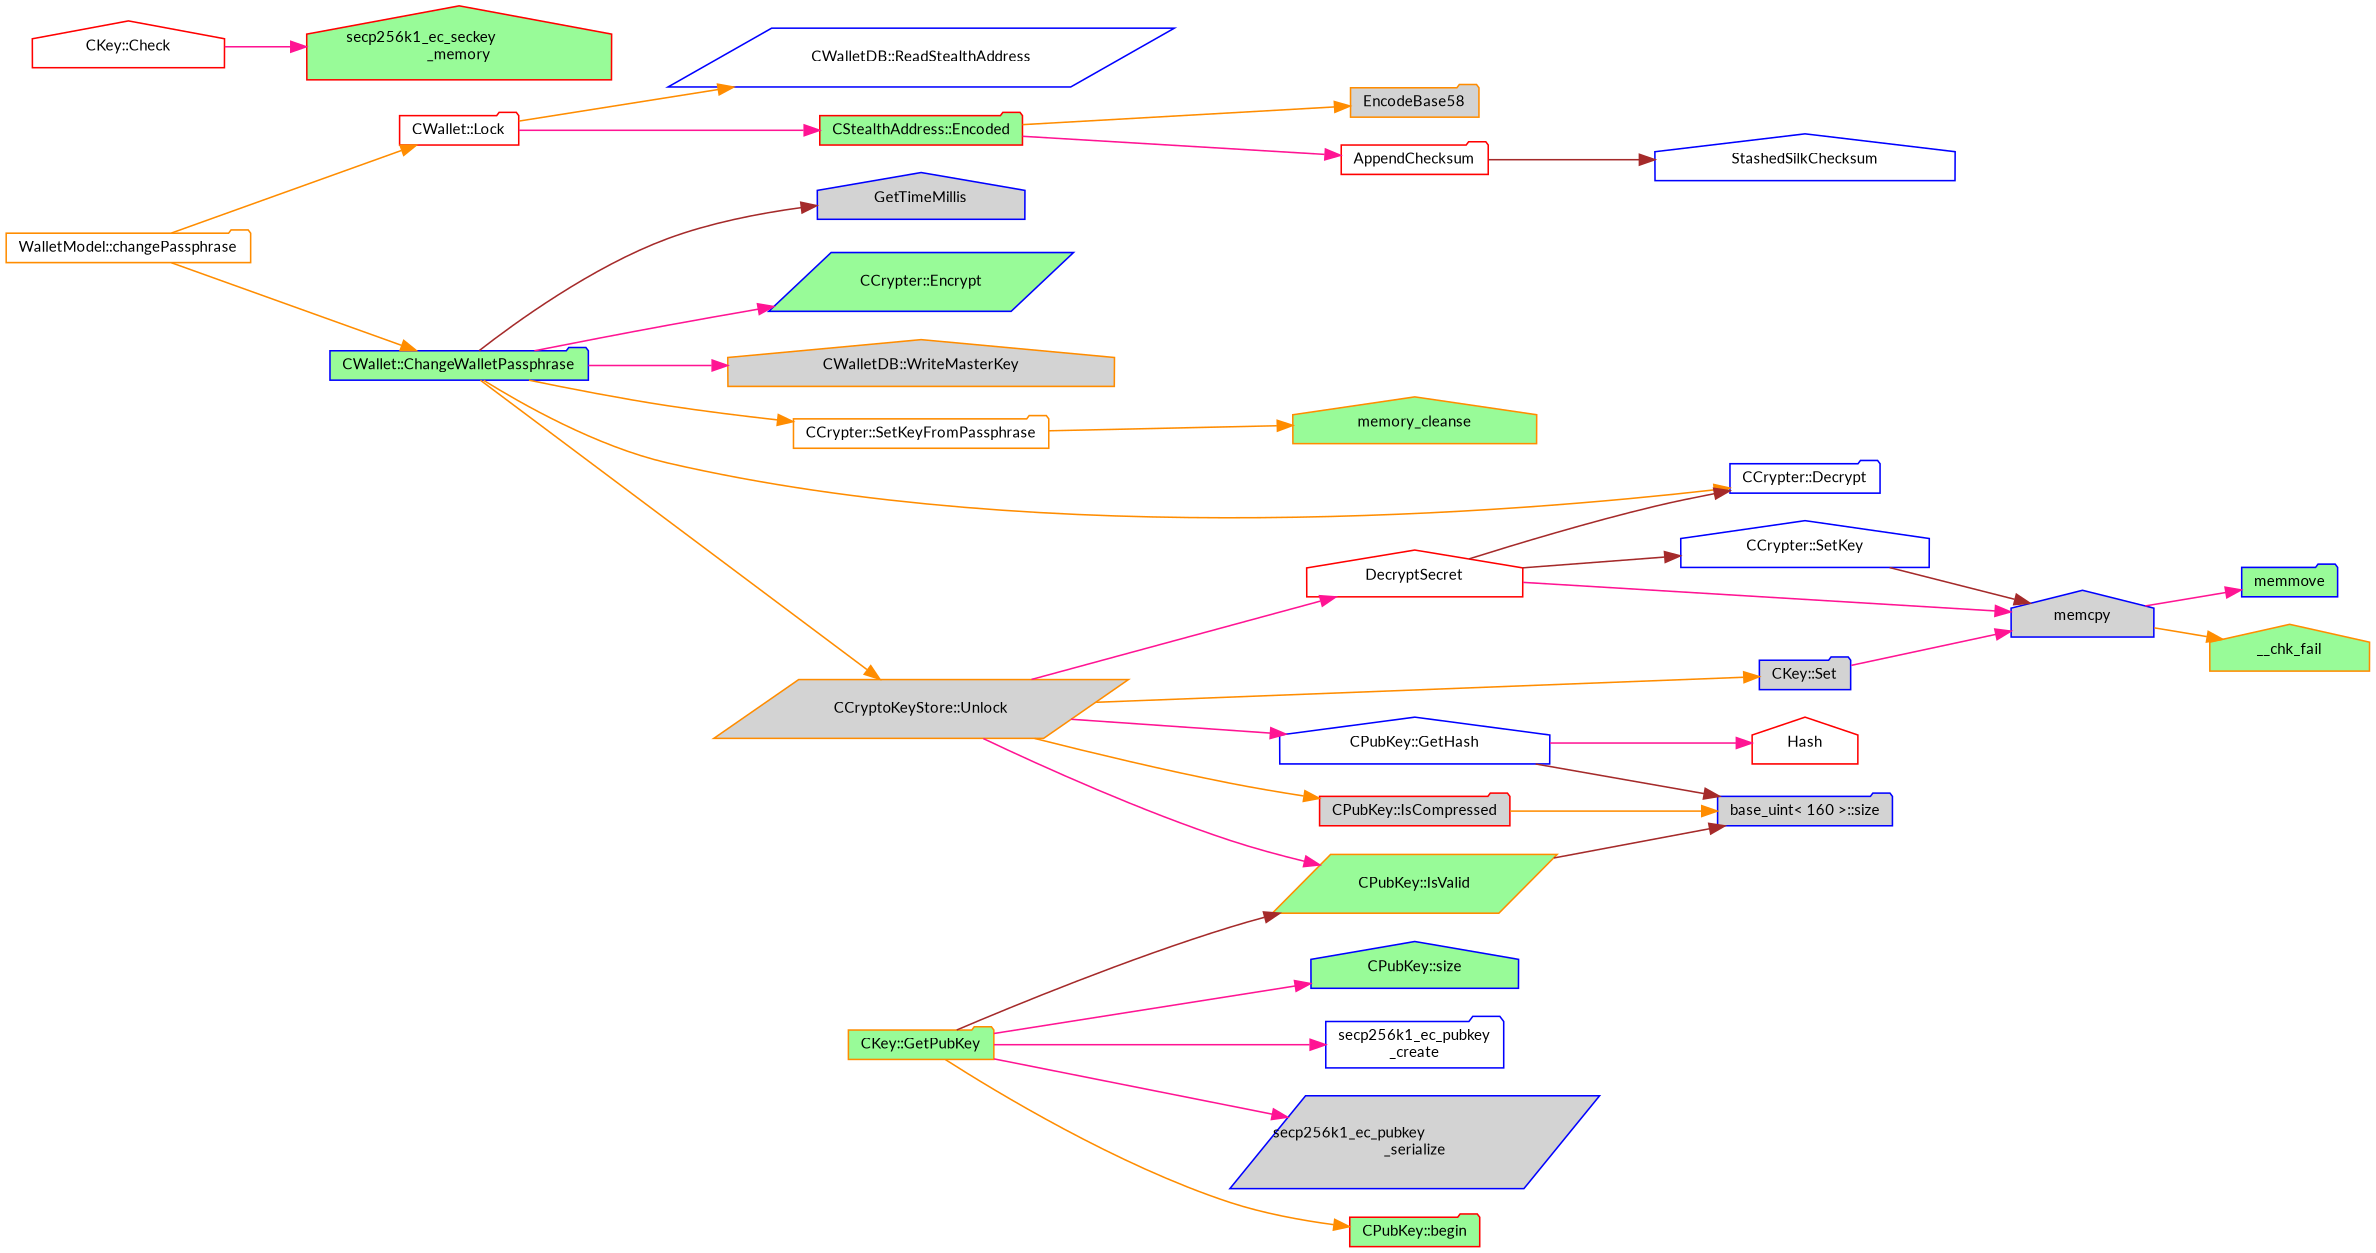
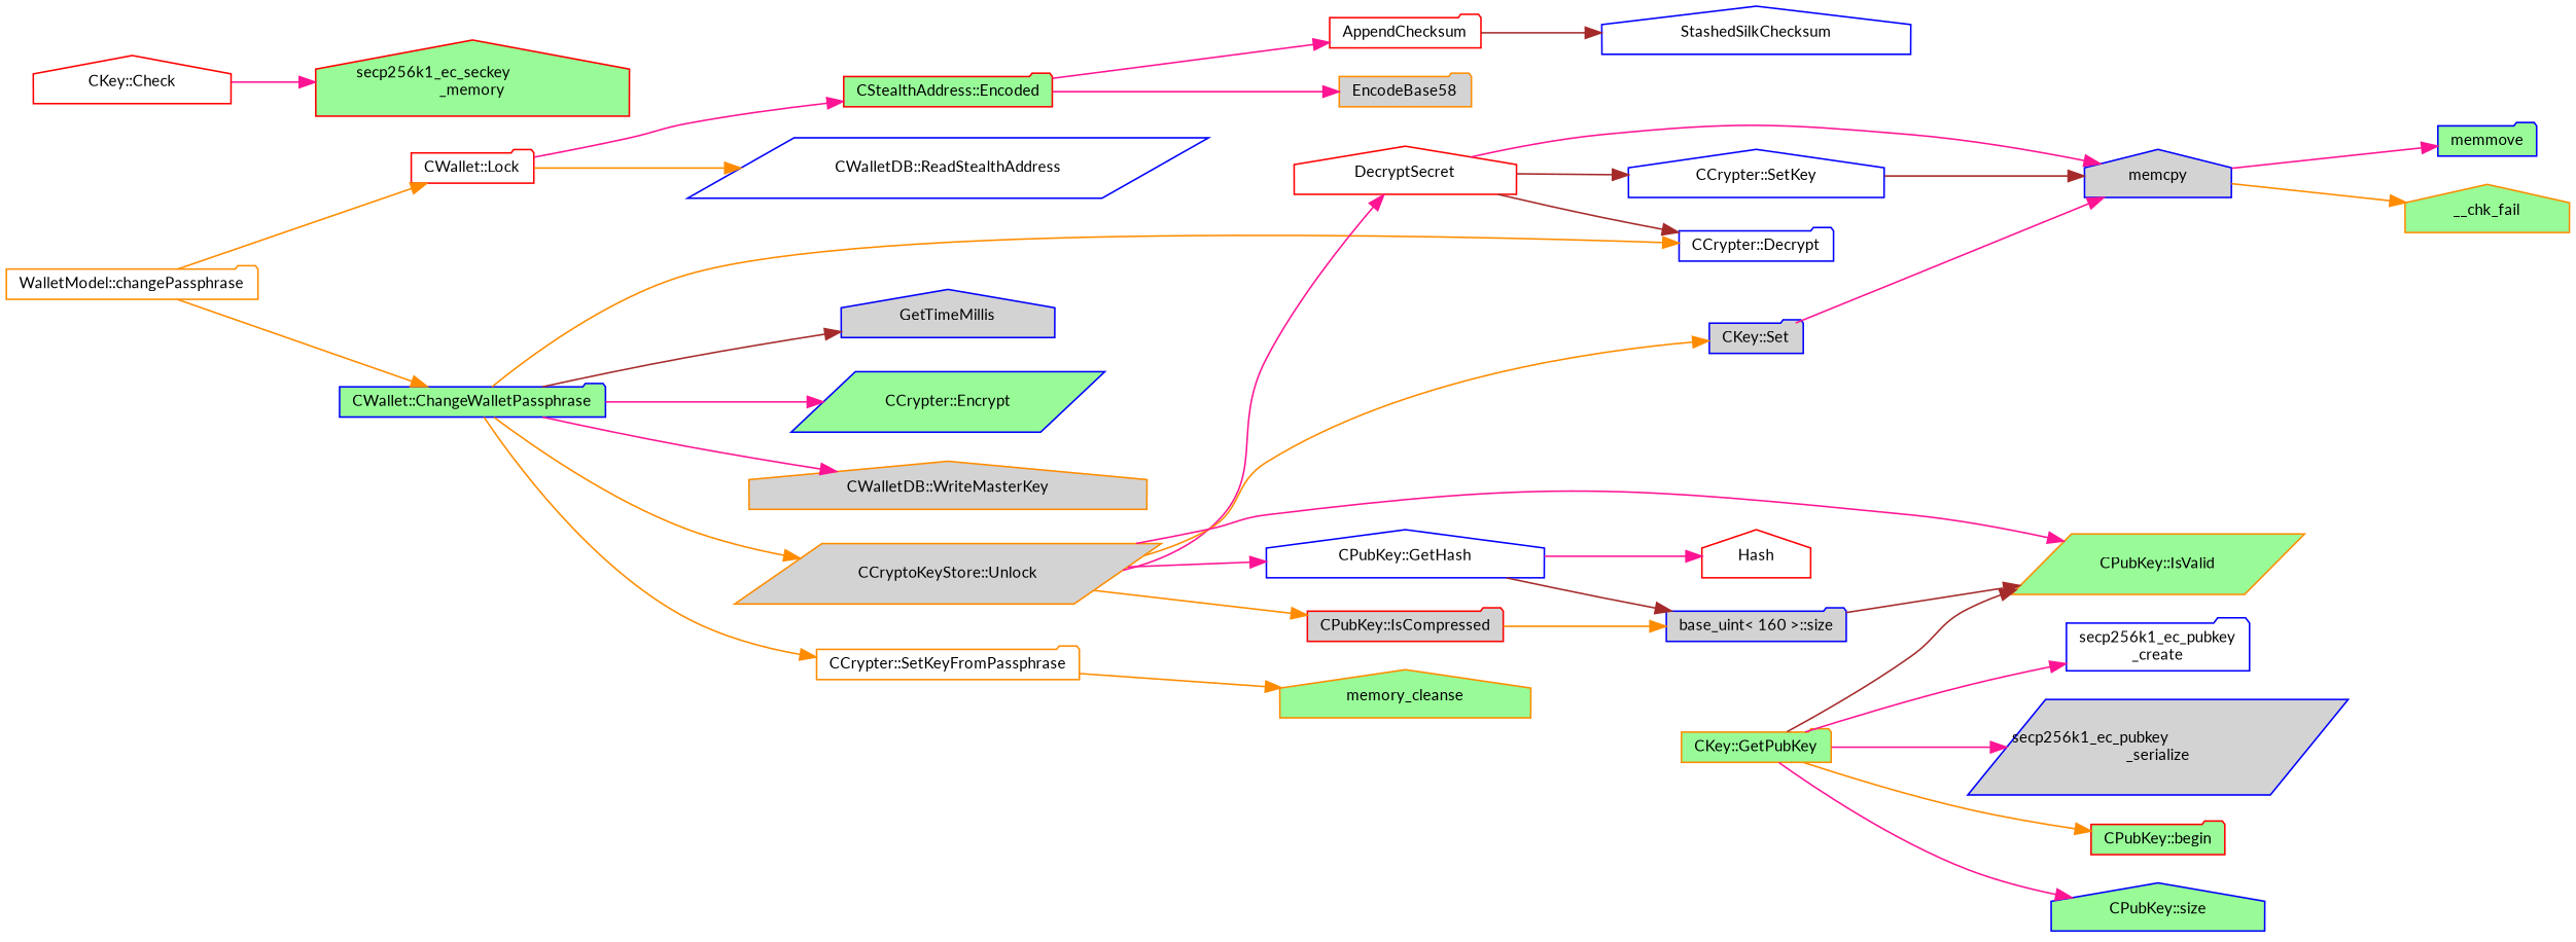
  digraph {
    fontname=Lato
    rankdir=LR
    node [color=blue fillcolor=white fontname=Lato fontsize=10 shape=folder style=filled]
    edge [color=deeppink fontname=Lato fontsize=10 labelfontname=Helvetica labelfontsize=10 style=solid]
    n1 [color=darkorange fontcolor=black height=0.2 label="WalletModel::changePassphrase" width=0.4]
    n2 [color=red height=0.2 label="CWallet::Lock" width=0.4]
    n3 [fillcolor=palegreen height=0.2 label="CWallet::ChangeWalletPassphrase" width=0.4]
    n4 [color=red fillcolor=palegreen height=0.2 label="CStealthAddress::Encoded" width=0.4]
    n5 [height=0.2 label="CWalletDB::ReadStealthAddress" shape=parallelogram width=0.4]
    n6 [color=darkorange height=0.2 label="CCrypter::SetKeyFromPassphrase" width=0.4]
    n7 [height=0.2 label="CCrypter::Decrypt" width=0.4]
    n8 [color=darkorange fillcolor=lightgrey height=0.2 label="CCryptoKeyStore::Unlock" shape=parallelogram width=0.4]
    n9 [fillcolor=lightgrey height=0.2 label=GetTimeMillis shape=house width=0.4]
    n10 [fillcolor=palegreen height=0.2 label="CCrypter::Encrypt" shape=parallelogram width=0.4]
    n11 [color=darkorange fillcolor=lightgrey height=0.2 label="CWalletDB::WriteMasterKey" shape=house width=0.4]
    n12 [color=red height=0.2 label=AppendChecksum width=0.4]
    n13 [color=darkorange fillcolor=lightgrey height=0.2 label=EncodeBase58 width=0.4]
    n14 [height=0.2 label=StashedSilkChecksum shape=house width=0.4]
    n15 [color=darkorange fillcolor=palegreen height=0.2 label=memory_cleanse shape=house width=0.4]
    n16 [color=red height=0.2 label=DecryptSecret shape=house width=0.4]
    n17 [height=0.2 label="CPubKey::GetHash" shape=house width=0.4]
    n18 [fillcolor=lightgrey height=0.2 label="CKey::Set" width=0.4]
    n19 [color=red fillcolor=lightgrey height=0.2 label="CPubKey::IsCompressed" width=0.4]
    n20 [color=darkorange fillcolor=palegreen height=0.2 label="CPubKey::IsValid" shape=parallelogram width=0.4]
    n21 [fillcolor=lightgrey height=0.2 label=memcpy shape=house width=0.4]
    n22 [height=0.2 label="CCrypter::SetKey" shape=house width=0.4]
    n23 [color=red height=0.2 label=Hash shape=house width=0.4]
    n24 [fillcolor=lightgrey height=0.2 label="base_uint\< 160 \>::size" width=0.4]
    n25 [color=darkorange fillcolor=palegreen height=0.2 label="CKey::GetPubKey" width=0.4]
    n26 [height=0.2 label="secp256k1_ec_pubkey\l_create" width=0.4]
    n27 [fillcolor=lightgrey height=0.2 label="secp256k1_ec_pubkey\l_serialize" shape=parallelogram width=0.4]
    n28 [color=red fillcolor=palegreen height=0.2 label="CPubKey::begin" width=0.4]
    n29 [fillcolor=palegreen height=0.2 label="CPubKey::size" shape=house width=0.4]
    n30 [fillcolor=palegreen height=0.2 label=memmove width=0.4]
    n31 [color=darkorange fillcolor=palegreen height=0.2 label=__chk_fail shape=house width=0.4]
    n32 [color=red height=0.2 label="CKey::Check" shape=house width=0.4]
    n33 [color=red fillcolor=palegreen height=0.2 label="secp256k1_ec_seckey\l_memory" shape=house width=0.4]
    n1 -> n2 [color=darkorange]
    n1 -> n3 [color=darkorange]
    n2 -> n4
    n2 -> n5 [color=darkorange]
    n3 -> n6 [color=darkorange]
    n3 -> n7 [color=darkorange]
    n3 -> n8 [color=darkorange]
    n3 -> n9 [color=brown]
    n3 -> n10
    n3 -> n11
    n4 -> n12
-   n4 -> n13 [color=darkorange]
+   n4 -> n13
    n6 -> n15 [color=darkorange]
    n8 -> n16
    n8 -> n17
    n8 -> n18 [color=darkorange]
    n8 -> n19 [color=darkorange]
    n8 -> n20
    n12 -> n14 [color=brown]
    n16 -> n7 [color=brown]
    n16 -> n21
    n16 -> n22 [color=brown]
    n17 -> n23
    n17 -> n24 [color=brown]
    n18 -> n21
    n19 -> n24 [color=darkorange]
-   n20 -> n24 [color=brown]
+   n24 -> n20 [color=brown]
    n21 -> n30
    n21 -> n31 [color=darkorange]
    n22 -> n21 [color=brown]
    n25 -> n20 [color=brown]
    n25 -> n26
    n25 -> n27
    n25 -> n28 [color=darkorange]
    n25 -> n29
    n32 -> n33
  }
